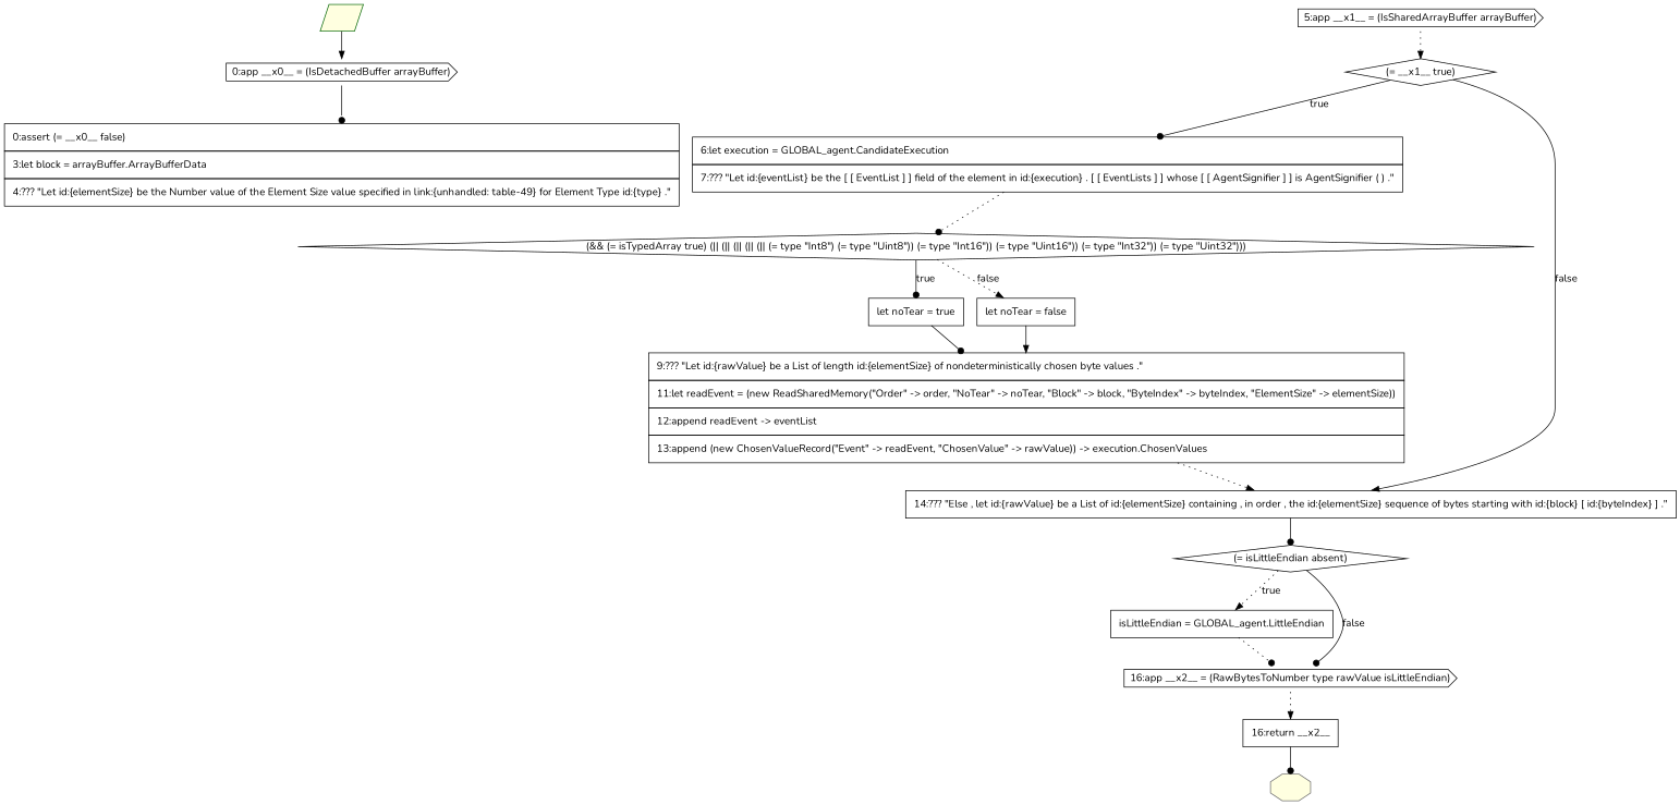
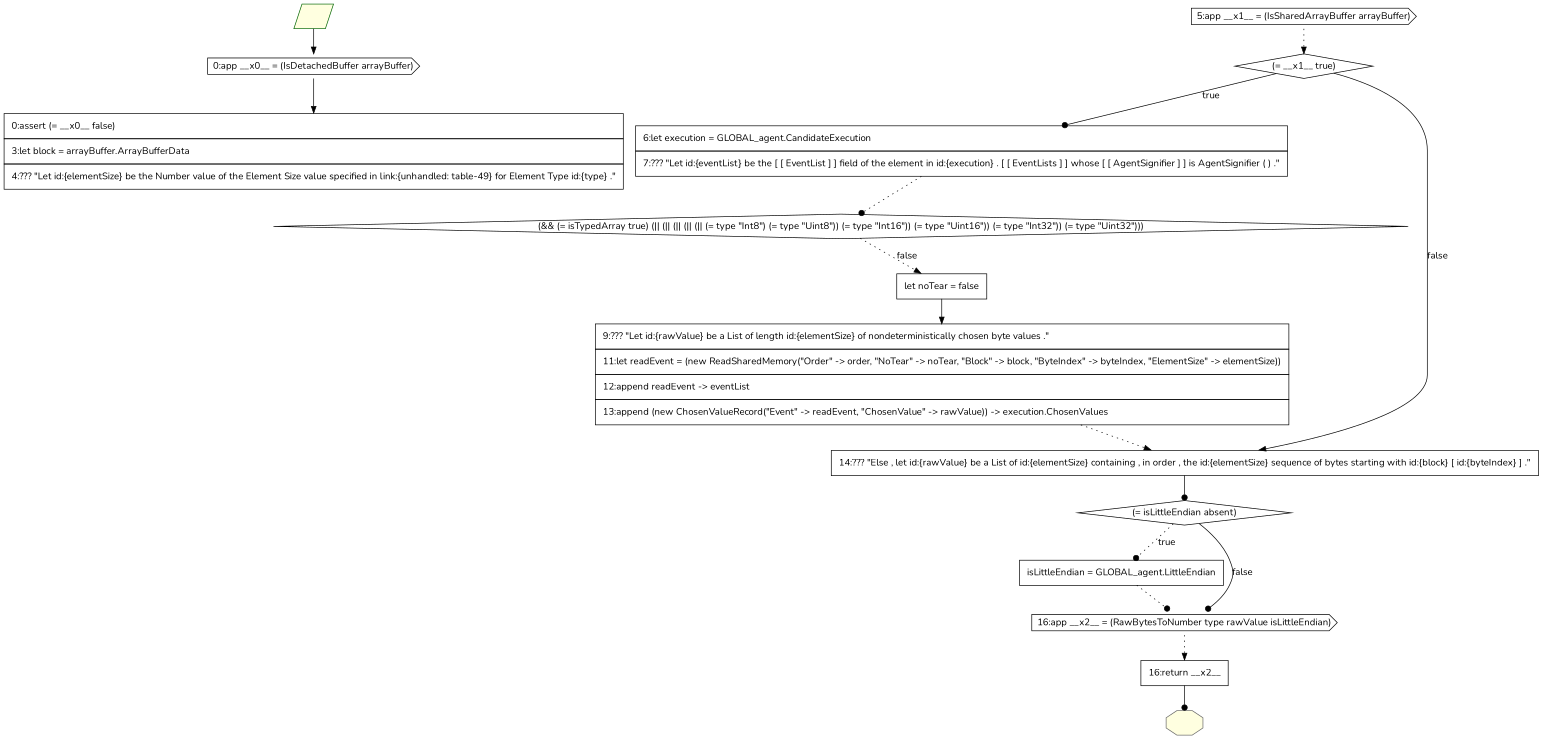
  digraph {
    fontname=Nunito
    node [color=black fillcolor=white fontname=Nunito shape=none style=filled]
    edge [arrowhead=normal color=black fontname=Nunito style=solid]
    n1 [label=<<font color="black">     <table border="0" cellborder="1" cellspacing="0" cellpadding="10">       <tr><td align="left">0:assert (= __x0__ false)</td></tr>       <tr><td align="left">3:let block = arrayBuffer.ArrayBufferData</td></tr>       <tr><td align="left">4:??? &quot;Let id:{elementSize} be the Number value of the Element Size value specified in link:{unhandled: table-49} for Element Type id:{type} .&quot;</td></tr>     </table>   </font>> margin=0]
    n2 [label=<<font color="black">5:app __x1__ = (IsSharedArrayBuffer arrayBuffer)</font>> shape=cds]
    n3 [label=<<font color="black">(= __x1__ true)</font>> shape=diamond]
    n4 [color=gray40 fillcolor=lightyellow label=" " shape=octagon]
    n5 [label=<<font color="black">(= isLittleEndian absent)</font>> shape=diamond]
    n6 [label=<<font color="black">     <table border="0" cellborder="1" cellspacing="0" cellpadding="10">       <tr><td align="left">isLittleEndian = GLOBAL_agent.LittleEndian</td></tr>     </table>   </font>> margin=0]
    n7 [label=<<font color="black">16:app __x2__ = (RawBytesToNumber type rawValue isLittleEndian)</font>> shape=cds]
    n8 [label=<<font color="black">     <table border="0" cellborder="1" cellspacing="0" cellpadding="10">       <tr><td align="left">16:return __x2__</td></tr>     </table>   </font>> margin=0]
    n9 [label=<<font color="black">(&amp;&amp; (= isTypedArray true) (|| (|| (|| (|| (|| (= type &quot;Int8&quot;) (= type &quot;Uint8&quot;)) (= type &quot;Int16&quot;)) (= type &quot;Uint16&quot;)) (= type &quot;Int32&quot;)) (= type &quot;Uint32&quot;)))</font>> shape=diamond]
-   n10 [label=<<font color="black">     <table border="0" cellborder="1" cellspacing="0" cellpadding="10">       <tr><td align="left">let noTear = true</td></tr>     </table>   </font>> margin=0]
    n11 [label=<<font color="black">     <table border="0" cellborder="1" cellspacing="0" cellpadding="10">       <tr><td align="left">let noTear = false</td></tr>     </table>   </font>> margin=0]
    n12 [label=<<font color="black">     <table border="0" cellborder="1" cellspacing="0" cellpadding="10">       <tr><td align="left">9:??? &quot;Let id:{rawValue} be a List of length id:{elementSize} of nondeterministically chosen byte values .&quot;</td></tr>       <tr><td align="left">11:let readEvent = (new ReadSharedMemory(&quot;Order&quot; -&gt; order, &quot;NoTear&quot; -&gt; noTear, &quot;Block&quot; -&gt; block, &quot;ByteIndex&quot; -&gt; byteIndex, &quot;ElementSize&quot; -&gt; elementSize))</td></tr>       <tr><td align="left">12:append readEvent -&gt; eventList</td></tr>       <tr><td align="left">13:append (new ChosenValueRecord(&quot;Event&quot; -&gt; readEvent, &quot;ChosenValue&quot; -&gt; rawValue)) -&gt; execution.ChosenValues</td></tr>     </table>   </font>> margin=0]
    n13 [label=<<font color="black">0:app __x0__ = (IsDetachedBuffer arrayBuffer)</font>> shape=cds]
    n14 [label=<<font color="black">     <table border="0" cellborder="1" cellspacing="0" cellpadding="10">       <tr><td align="left">6:let execution = GLOBAL_agent.CandidateExecution</td></tr>       <tr><td align="left">7:??? &quot;Let id:{eventList} be the [ [ EventList ] ] field of the element in id:{execution} . [ [ EventLists ] ] whose [ [ AgentSignifier ] ] is AgentSignifier ( ) .&quot;</td></tr>     </table>   </font>> margin=0]
    n15 [label=<<font color="black">     <table border="0" cellborder="1" cellspacing="0" cellpadding="10">       <tr><td align="left">14:??? &quot;Else , let id:{rawValue} be a List of id:{elementSize} containing , in order , the id:{elementSize} sequence of bytes starting with id:{block} [ id:{byteIndex} ] .&quot;</td></tr>     </table>   </font>> margin=0]
    n16 [color=darkgreen fillcolor=lightyellow label=" " shape=parallelogram]
    n2 -> n3 [style=dotted]
    n3 -> n14 [arrowhead=dot label=<<font color="black">true</font>>]
    n3 -> n15 [label=<<font color="black">false</font>>]
-   n5 -> n6 [label=<<font color="black">true</font>> style=dotted]
+   n5 -> n6 [arrowhead=dot label=<<font color="black">true</font>> style=dotted]
    n5 -> n7 [arrowhead=dot label=<<font color="black">false</font>>]
    n6 -> n7 [arrowhead=dot style=dotted]
    n7 -> n8 [style=dotted]
    n8 -> n4 [arrowhead=dot]
-   n9 -> n10 [arrowhead=dot label=<<font color="black">true</font>>]
    n9 -> n11 [label=<<font color="black">false</font>> style=dotted]
-   n10 -> n12 [arrowhead=dot]
    n11 -> n12
    n12 -> n15 [style=dotted]
-   n13 -> n1 [arrowhead=dot]
+   n13 -> n1
    n14 -> n9 [arrowhead=dot style=dotted]
    n15 -> n5 [arrowhead=dot]
    n16 -> n13
  }
